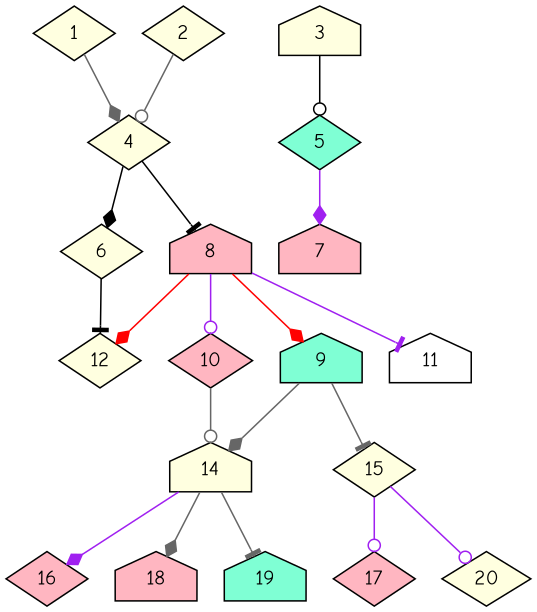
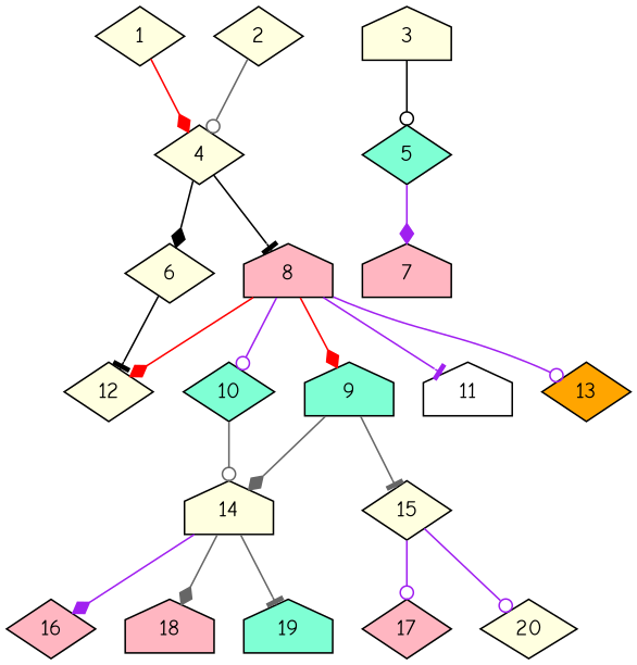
  digraph {
    fontname="Comic Neue"
    node [alpha=0.00 fillcolor=lightyellow fontname="Comic Neue" shape=diamond style=filled]
    edge [arrowhead=diamond color=gray40 fontname="Comic Neue"]
    1 [alpha=0.07 expect_size=41412608]
    4 [alpha=0.15 expect_size=10705920]
    6 [alpha=0.11 expect_size=22686720]
    8 [alpha=0.18 expect_size=46204928 fillcolor=lightpink shape=house]
    12 [alpha=0.06 expect_size=22012928]
    9 [expect_size=40133632 fillcolor=aquamarine shape=house]
-   10 [alpha=0.03 expect_size=7075840 fillcolor=lightpink]
+   10 [alpha=0.03 expect_size=7075840 fillcolor=aquamarine]
    11 [alpha=0.07 expect_size=5350400 fillcolor=white shape=house]
+   13 [expect_size=22607872 fillcolor=orange]
    2 [expect_size=19410944]
    3 [alpha=0.13 expect_size=7146496 shape=house]
    5 [alpha=0.15 expect_size=17502208 fillcolor=aquamarine]
    7 [alpha=0.02 expect_size=30883840 fillcolor=lightpink shape=house]
    14 [alpha=0.05 expect_size=52360192 shape=house]
    15 [alpha=0.08 expect_size=40863744]
    16 [alpha=0.05 expect_size=28085248 fillcolor=lightpink]
    18 [alpha=0.14 expect_size=13308928 fillcolor=lightpink shape=house]
    19 [alpha=0.08 expect_size=8785920 fillcolor=aquamarine shape=house]
    17 [alpha=0.06 expect_size=7969792 fillcolor=lightpink]
    20 [alpha=0.01 expect_size=9326592]
-   1 -> 4
+   1 -> 4 [color=red]
    4 -> 6 [color=black]
    4 -> 8 [arrowhead=tee color=black]
    6 -> 12 [arrowhead=tee color=black]
    8 -> 12 [color=red]
    8 -> 9 [color=red]
    8 -> 10 [arrowhead=odot color=purple]
    8 -> 11 [arrowhead=tee color=purple]
+   8 -> 13 [arrowhead=odot color=purple]
    9 -> 14
    9 -> 15 [arrowhead=tee]
    10 -> 14 [arrowhead=odot]
    2 -> 4 [arrowhead=odot]
    3 -> 5 [arrowhead=odot color=black]
    5 -> 7 [color=purple]
    14 -> 16 [color=purple]
    14 -> 18
    14 -> 19 [arrowhead=tee]
    15 -> 17 [arrowhead=odot color=purple]
    15 -> 20 [arrowhead=odot color=purple]
  }
